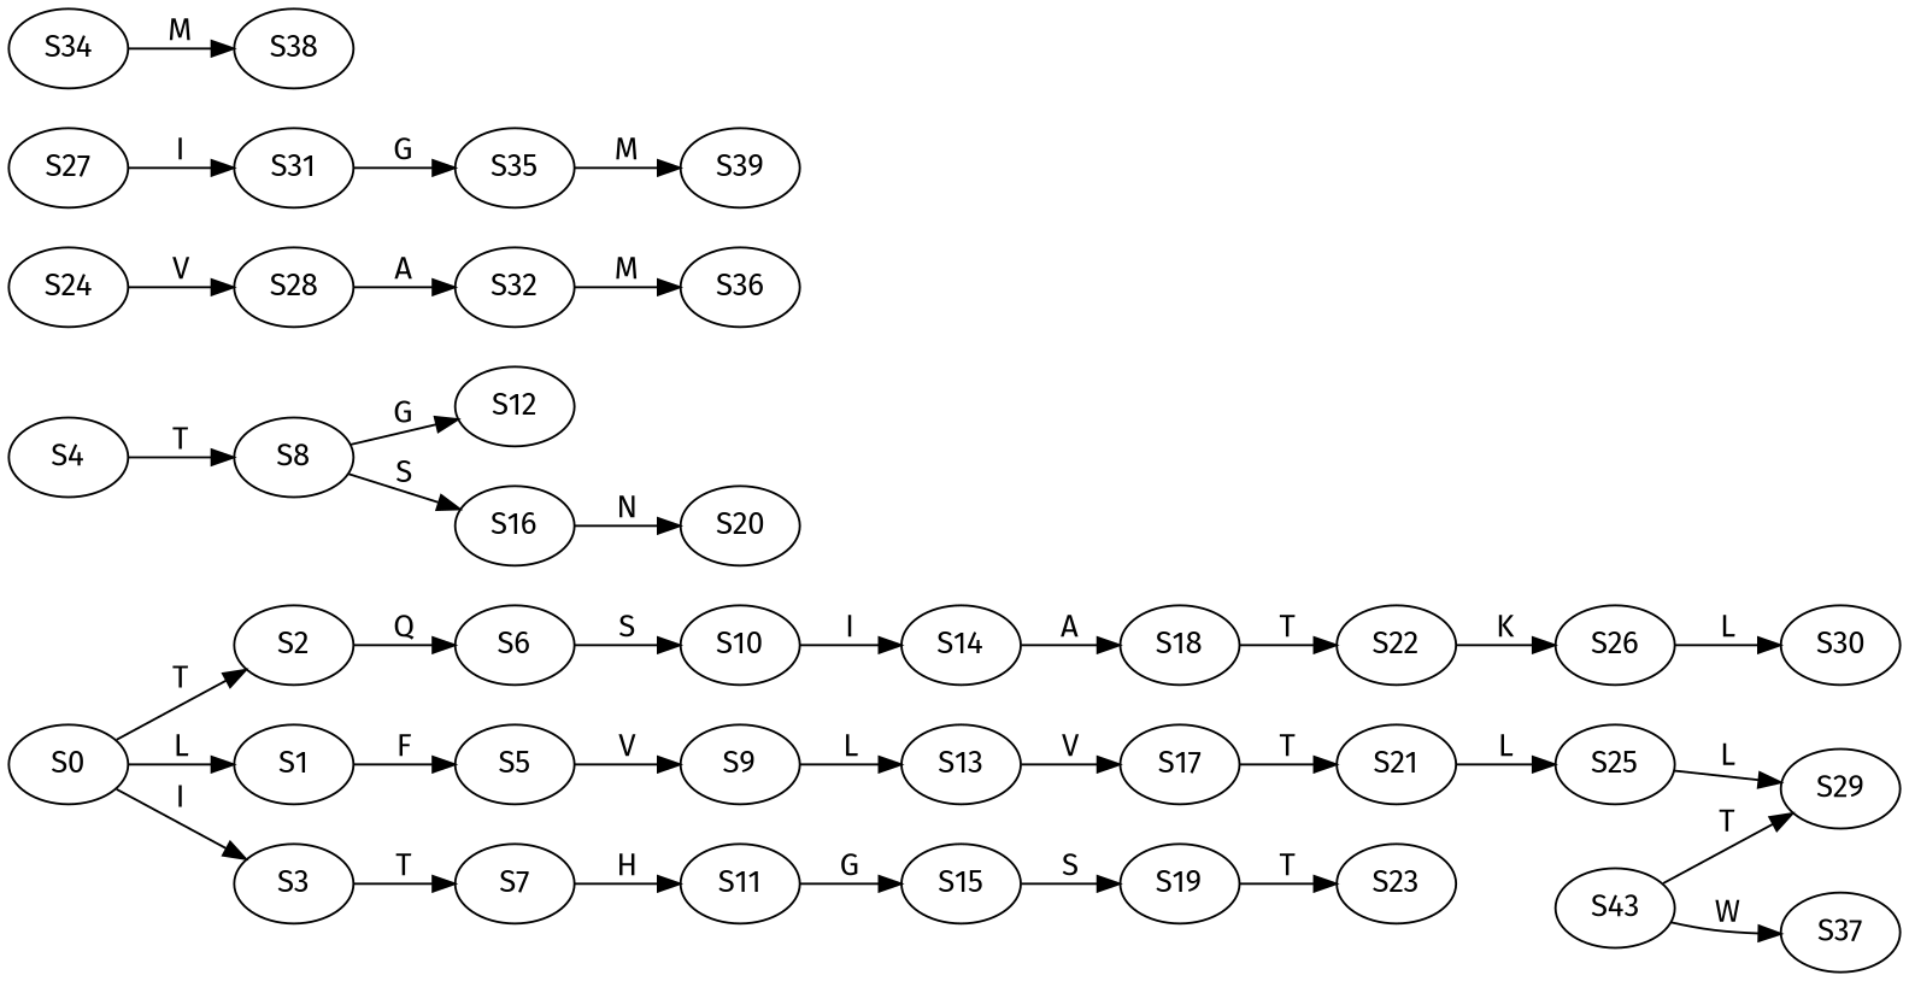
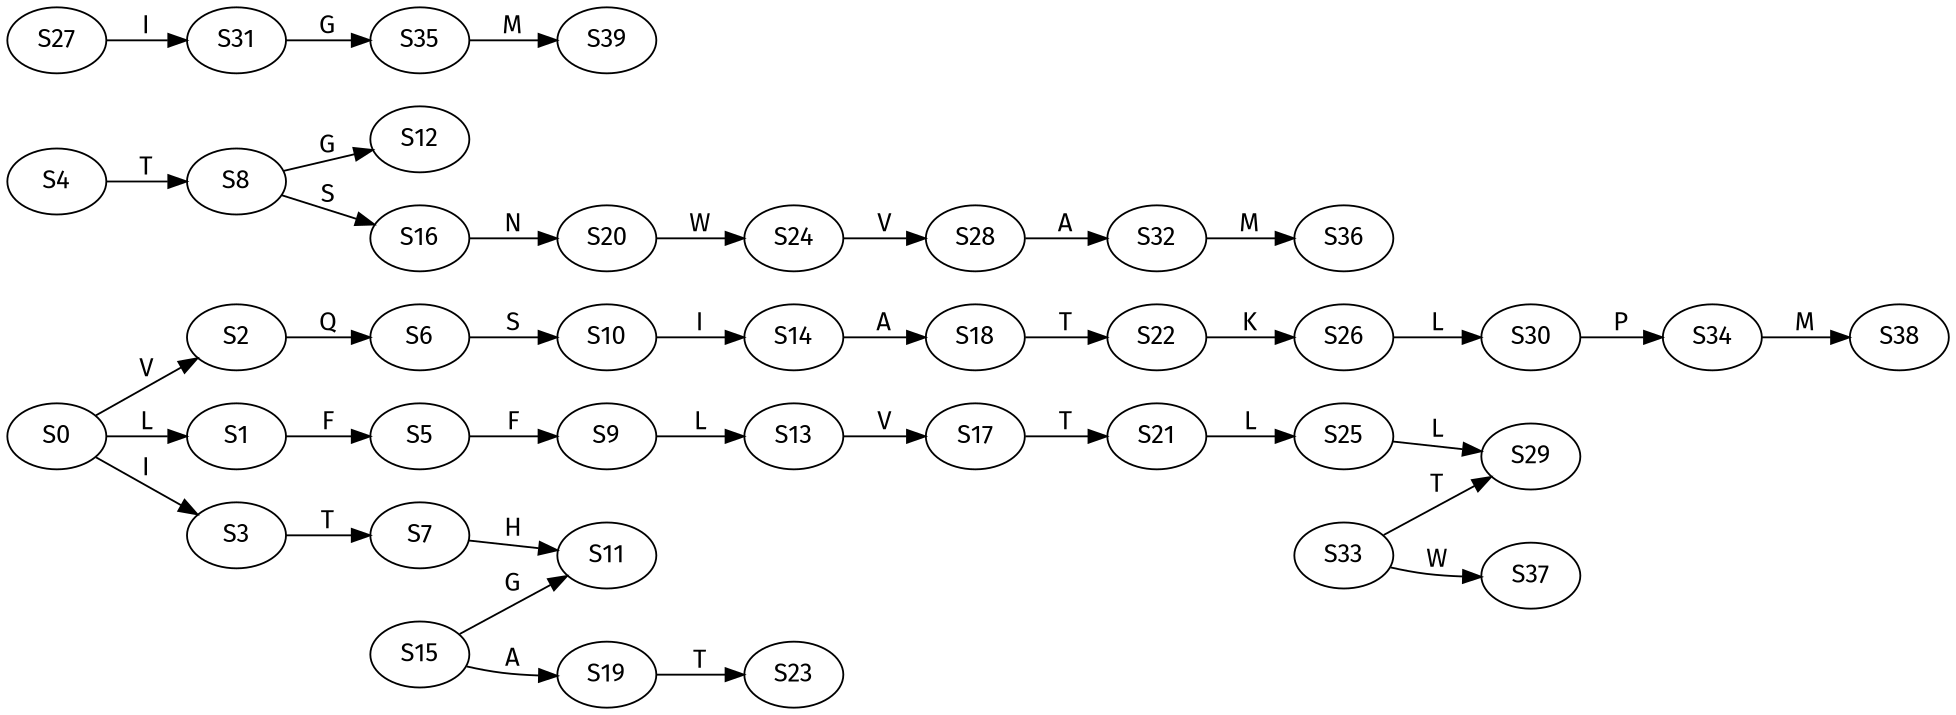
  strict digraph {
    fontname="Fira Sans"
    rankdir=LR
    node [fontname="Fira Sans"]
    edge [fontname="Fira Sans"]
    S0
    S1
    S2
    S3
    S5
    S6
    S7
    S4
    S8
    S9
    S10
    S11
    S12
    S16
    S13
    S14
    S15
    S17
    S18
    S19
    S20
    S21
    S22
    S23
    S24
    S25
    S26
    S28
    S29
    S30
    S27
    S31
    S32
    S34
    S35
    S36
-   S33 [label=S43]
+   S33
    S37
    S38
    S39
    S0 -> S1 [label=L]
-   S0 -> S2 [label=T]
+   S0 -> S2 [label=V]
    S0 -> S3 [label=I]
    S1 -> S5 [label=F]
    S2 -> S6 [label=Q]
    S3 -> S7 [label=T]
-   S5 -> S9 [label=V]
+   S5 -> S9 [label=F]
    S6 -> S10 [label=S]
    S7 -> S11 [label=H]
    S4 -> S8 [label=T]
    S8 -> S12 [label=G]
    S8 -> S16 [label=S]
    S9 -> S13 [label=L]
    S10 -> S14 [label=I]
-   S11 -> S15 [label=G]
+   S15 -> S11 [label=G]
    S16 -> S20 [label=N]
    S13 -> S17 [label=V]
    S14 -> S18 [label=A]
-   S15 -> S19 [label=S]
+   S15 -> S19 [label=A]
    S17 -> S21 [label=T]
    S18 -> S22 [label=T]
    S19 -> S23 [label=T]
+   S20 -> S24 [label=W]
    S21 -> S25 [label=L]
    S22 -> S26 [label=K]
    S24 -> S28 [label=V]
    S25 -> S29 [label=L]
    S26 -> S30 [label=L]
    S28 -> S32 [label=A]
+   S30 -> S34 [label=P]
    S27 -> S31 [label=I]
    S31 -> S35 [label=G]
    S32 -> S36 [label=M]
    S34 -> S38 [label=M]
    S35 -> S39 [label=M]
    S33 -> S29 [label=T]
    S33 -> S37 [label=W]
  }
